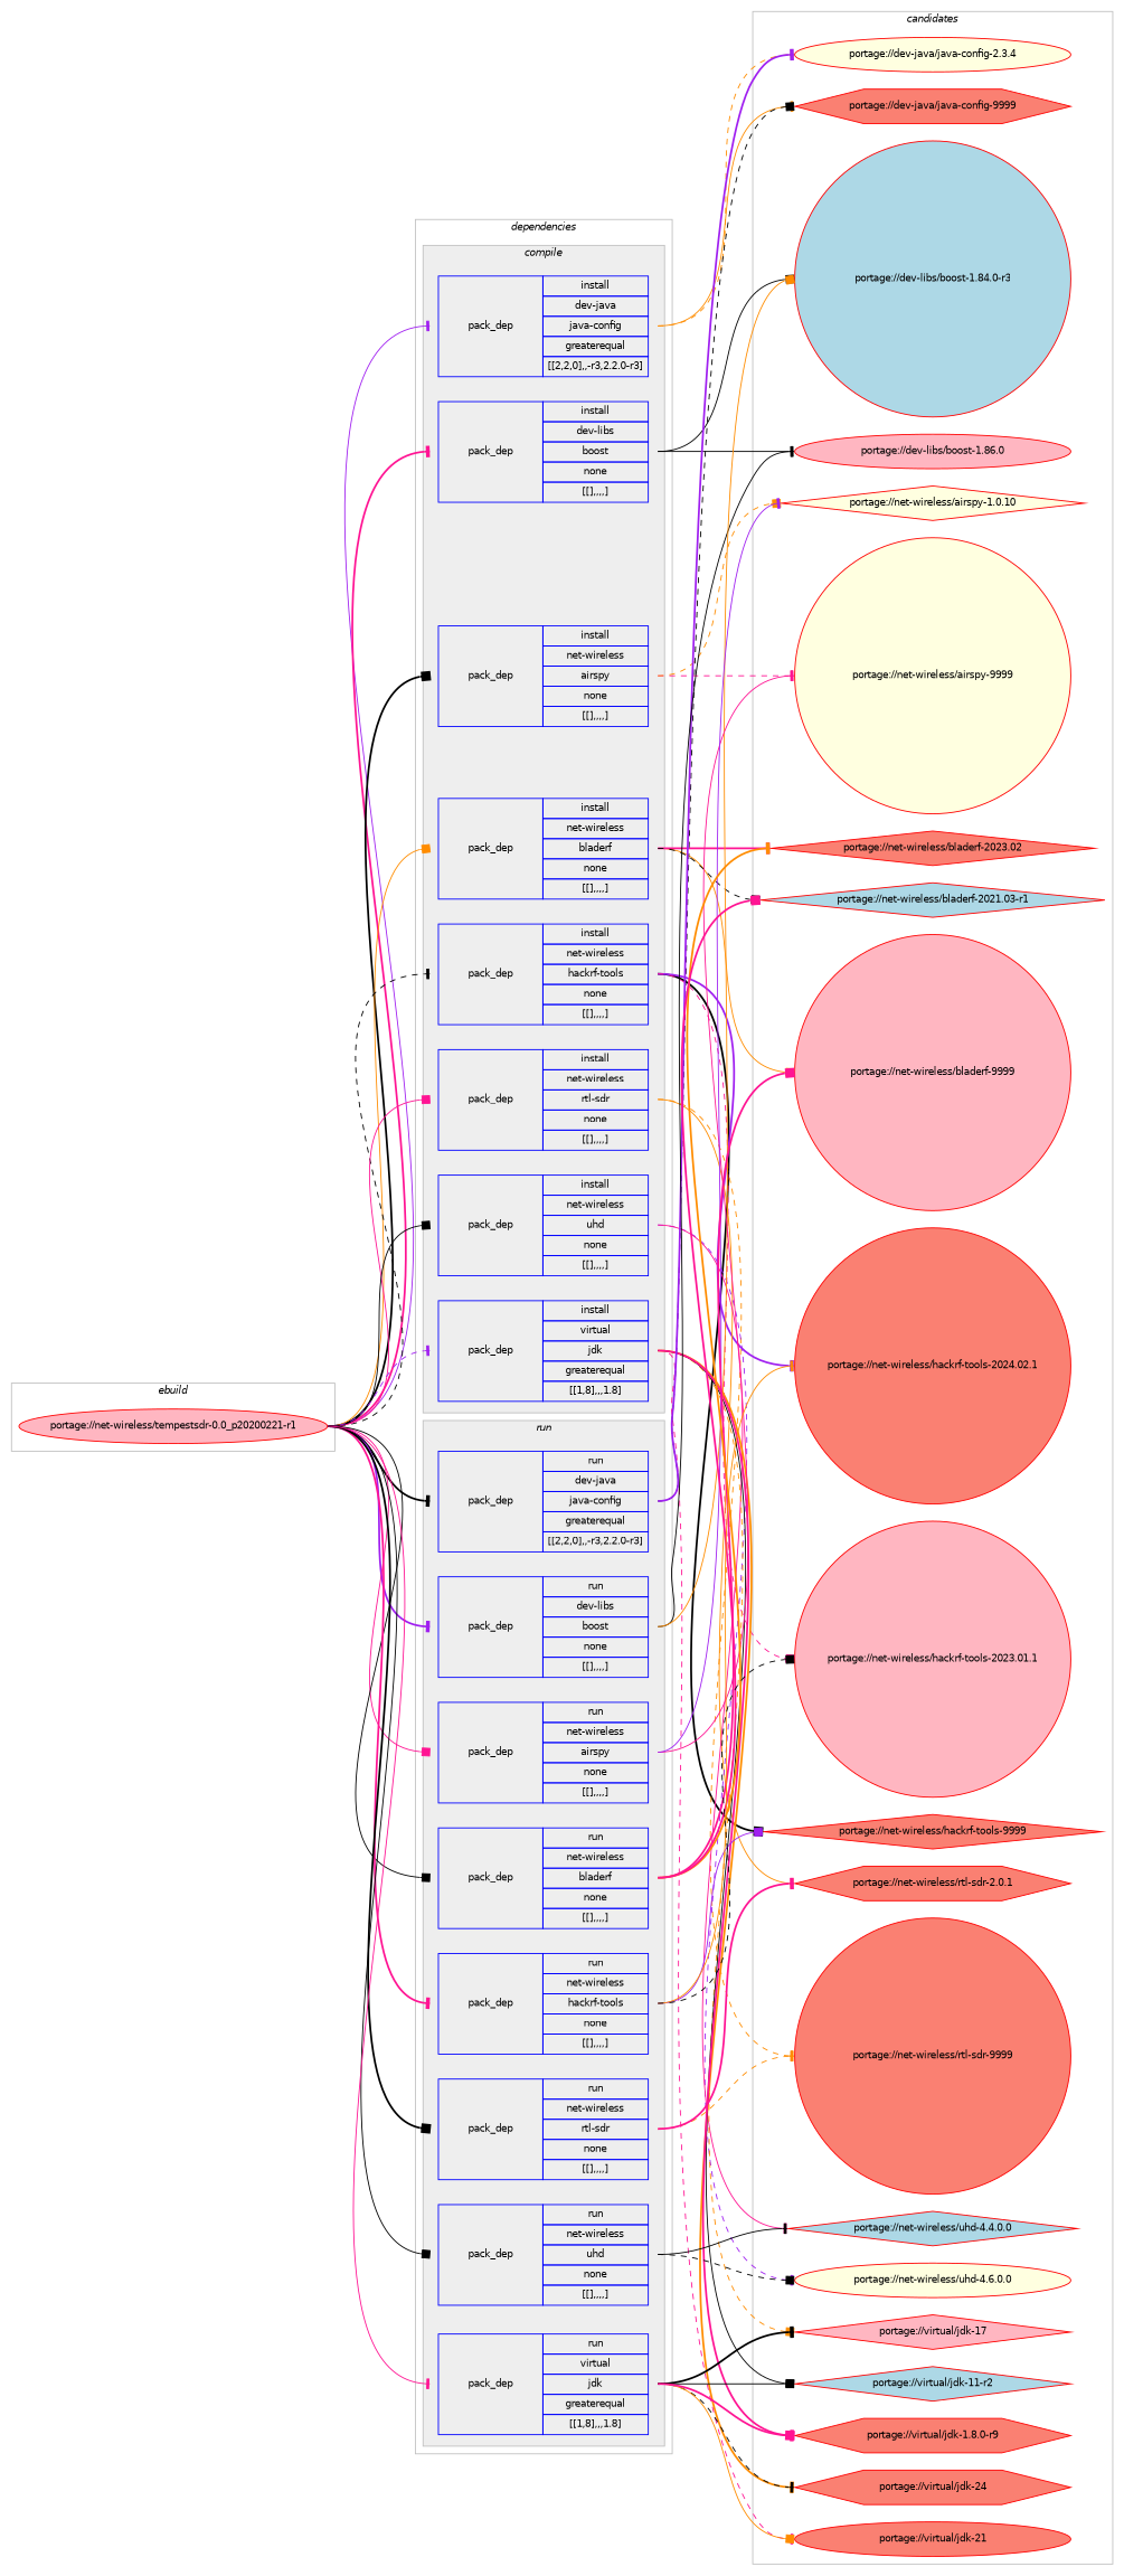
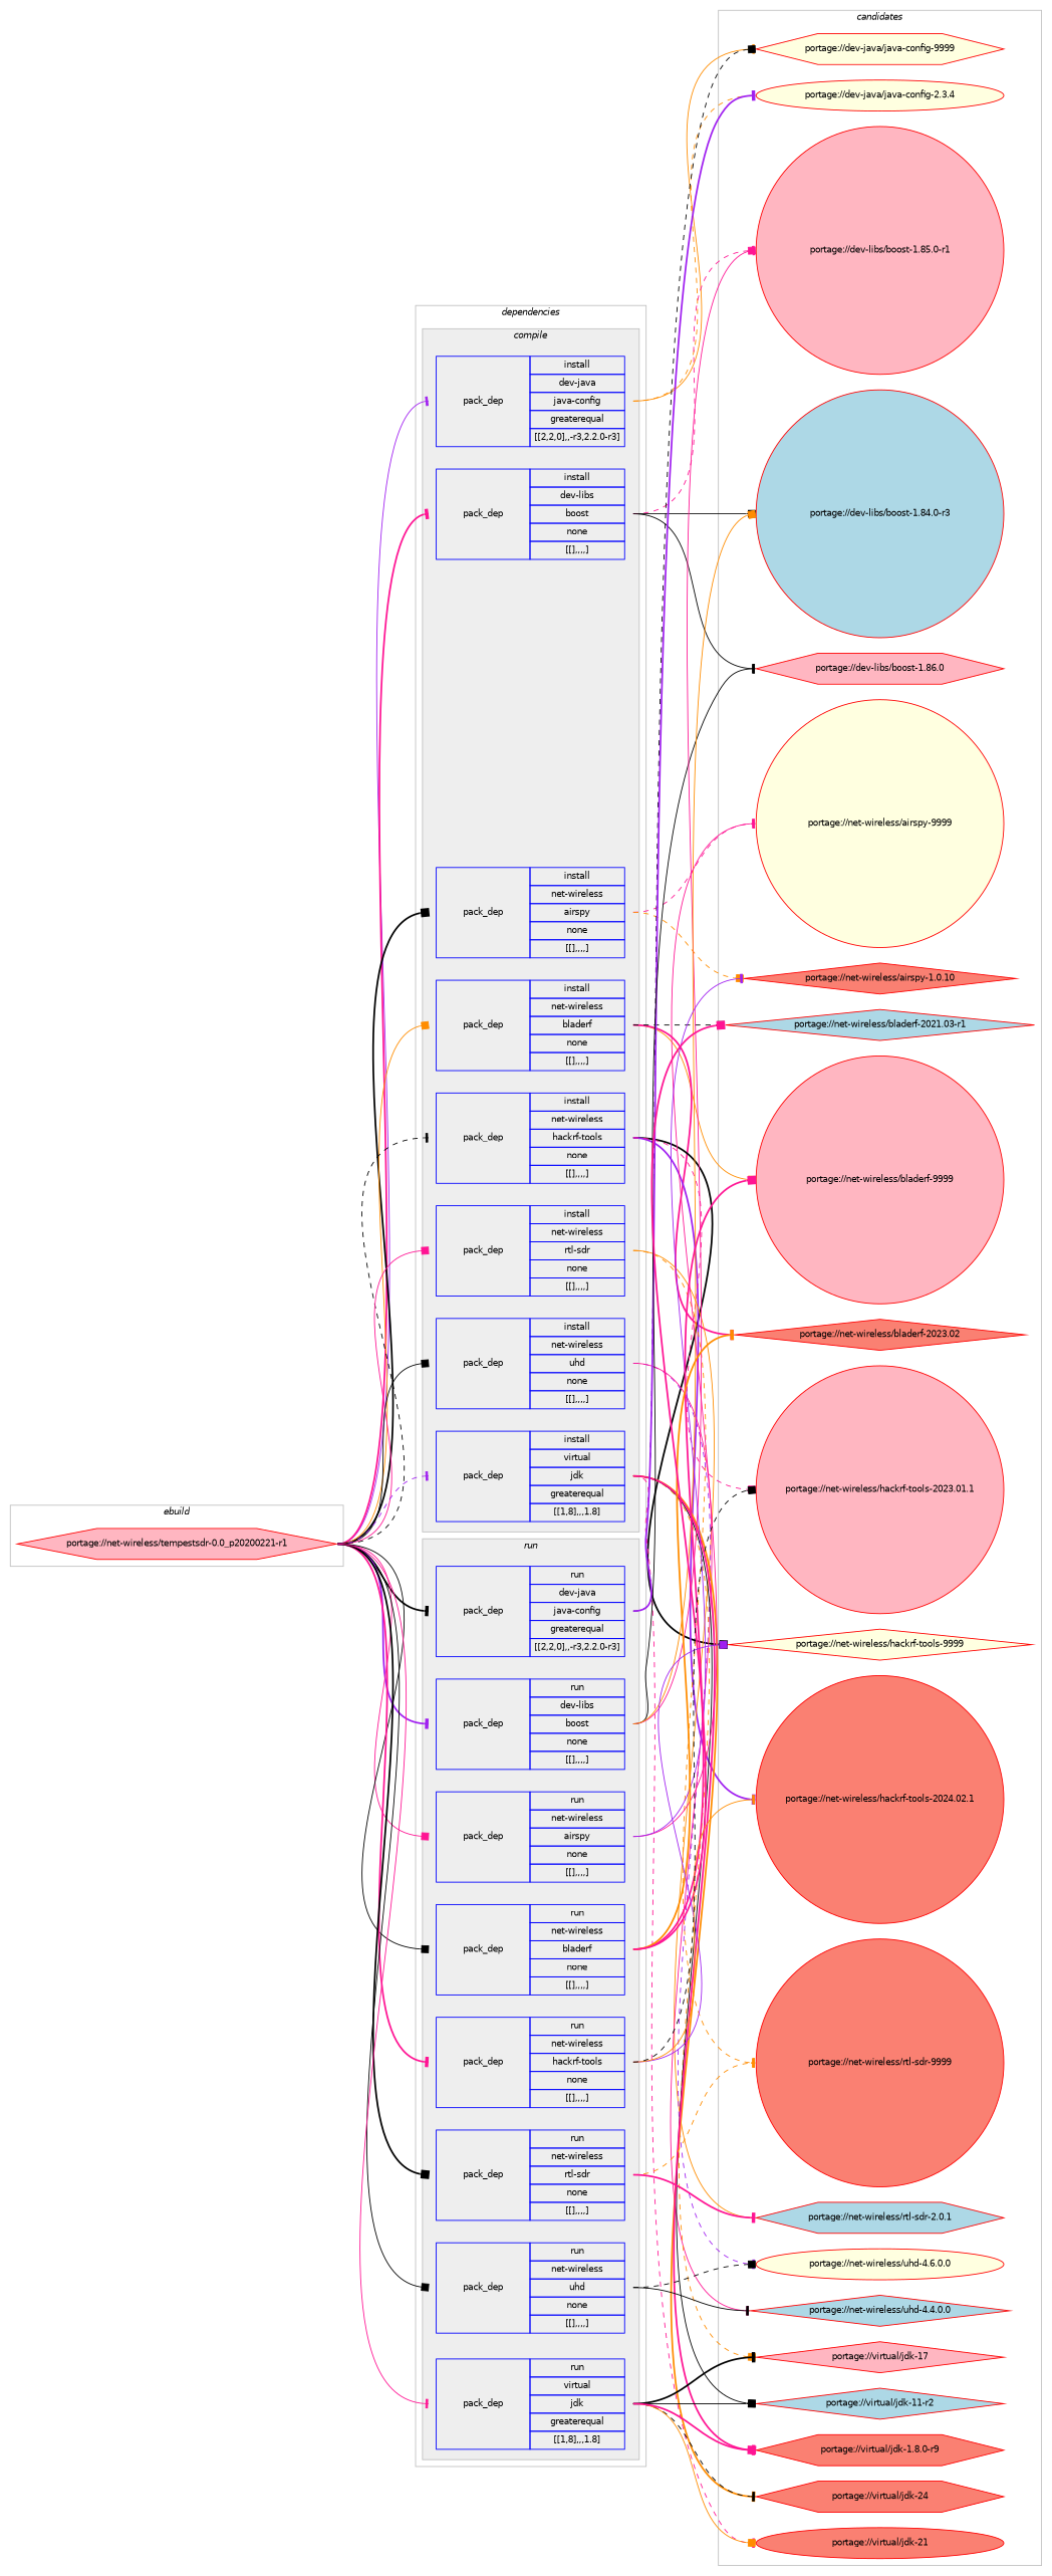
  digraph {
    compound=true
    concentrate=true
    fontname=Helvetica
    fontsize=10
    newrank=true
    rankdir=LR
    ranksep=1.5
    node [color=red fontname=Helvetica fontsize=10 shape=none style=filled]
    edge [arrowhead=tee color=black headport=w style=solid tailport=e weight=100]
-   n1 [fillcolor=lightpink label="portage://net-wireless/tempestsdr-0.0_p20200221-r1" shape=ellipse width=4]
+   n1 [fillcolor=lightpink label="portage://net-wireless/tempestsdr-0.0_p20200221-r1" shape=hexagon width=4]
    n2 [color=blue label=<<TABLE BORDER="0" CELLBORDER="1" CELLSPACING="0" CELLPADDING="4" WIDTH="220"><TR><TD ROWSPAN="6" CELLPADDING="30">pack_dep</TD></TR><TR><TD WIDTH="110">install</TD></TR><TR><TD>dev-java</TD></TR><TR><TD>java-config</TD></TR><TR><TD>greaterequal</TD></TR><TR><TD>[[2,2,0],,-r3,2.2.0-r3]</TD></TR></TABLE>> style=""]
    n3 [color=blue label=<<TABLE BORDER="0" CELLBORDER="1" CELLSPACING="0" CELLPADDING="4" WIDTH="220"><TR><TD ROWSPAN="6" CELLPADDING="30">pack_dep</TD></TR><TR><TD WIDTH="110">install</TD></TR><TR><TD>dev-libs</TD></TR><TR><TD>boost</TD></TR><TR><TD>none</TD></TR><TR><TD>[[],,,,]</TD></TR></TABLE>> style=""]
    n4 [color=blue label=<<TABLE BORDER="0" CELLBORDER="1" CELLSPACING="0" CELLPADDING="4" WIDTH="220"><TR><TD ROWSPAN="6" CELLPADDING="30">pack_dep</TD></TR><TR><TD WIDTH="110">install</TD></TR><TR><TD>net-wireless</TD></TR><TR><TD>airspy</TD></TR><TR><TD>none</TD></TR><TR><TD>[[],,,,]</TD></TR></TABLE>> style=""]
    n5 [color=blue label=<<TABLE BORDER="0" CELLBORDER="1" CELLSPACING="0" CELLPADDING="4" WIDTH="220"><TR><TD ROWSPAN="6" CELLPADDING="30">pack_dep</TD></TR><TR><TD WIDTH="110">install</TD></TR><TR><TD>net-wireless</TD></TR><TR><TD>bladerf</TD></TR><TR><TD>none</TD></TR><TR><TD>[[],,,,]</TD></TR></TABLE>> style=""]
    n6 [color=blue label=<<TABLE BORDER="0" CELLBORDER="1" CELLSPACING="0" CELLPADDING="4" WIDTH="220"><TR><TD ROWSPAN="6" CELLPADDING="30">pack_dep</TD></TR><TR><TD WIDTH="110">install</TD></TR><TR><TD>net-wireless</TD></TR><TR><TD>hackrf-tools</TD></TR><TR><TD>none</TD></TR><TR><TD>[[],,,,]</TD></TR></TABLE>> style=""]
    n7 [color=blue label=<<TABLE BORDER="0" CELLBORDER="1" CELLSPACING="0" CELLPADDING="4" WIDTH="220"><TR><TD ROWSPAN="6" CELLPADDING="30">pack_dep</TD></TR><TR><TD WIDTH="110">install</TD></TR><TR><TD>net-wireless</TD></TR><TR><TD>rtl-sdr</TD></TR><TR><TD>none</TD></TR><TR><TD>[[],,,,]</TD></TR></TABLE>> style=""]
    n8 [color=blue label=<<TABLE BORDER="0" CELLBORDER="1" CELLSPACING="0" CELLPADDING="4" WIDTH="220"><TR><TD ROWSPAN="6" CELLPADDING="30">pack_dep</TD></TR><TR><TD WIDTH="110">install</TD></TR><TR><TD>net-wireless</TD></TR><TR><TD>uhd</TD></TR><TR><TD>none</TD></TR><TR><TD>[[],,,,]</TD></TR></TABLE>> style=""]
    n9 [color=blue label=<<TABLE BORDER="0" CELLBORDER="1" CELLSPACING="0" CELLPADDING="4" WIDTH="220"><TR><TD ROWSPAN="6" CELLPADDING="30">pack_dep</TD></TR><TR><TD WIDTH="110">install</TD></TR><TR><TD>virtual</TD></TR><TR><TD>jdk</TD></TR><TR><TD>greaterequal</TD></TR><TR><TD>[[1,8],,,1.8]</TD></TR></TABLE>> style=""]
    n10 [color=blue label=<<TABLE BORDER="0" CELLBORDER="1" CELLSPACING="0" CELLPADDING="4" WIDTH="220"><TR><TD ROWSPAN="6" CELLPADDING="30">pack_dep</TD></TR><TR><TD WIDTH="110">run</TD></TR><TR><TD>dev-java</TD></TR><TR><TD>java-config</TD></TR><TR><TD>greaterequal</TD></TR><TR><TD>[[2,2,0],,-r3,2.2.0-r3]</TD></TR></TABLE>> style=""]
    n11 [color=blue label=<<TABLE BORDER="0" CELLBORDER="1" CELLSPACING="0" CELLPADDING="4" WIDTH="220"><TR><TD ROWSPAN="6" CELLPADDING="30">pack_dep</TD></TR><TR><TD WIDTH="110">run</TD></TR><TR><TD>dev-libs</TD></TR><TR><TD>boost</TD></TR><TR><TD>none</TD></TR><TR><TD>[[],,,,]</TD></TR></TABLE>> style=""]
    n12 [color=blue label=<<TABLE BORDER="0" CELLBORDER="1" CELLSPACING="0" CELLPADDING="4" WIDTH="220"><TR><TD ROWSPAN="6" CELLPADDING="30">pack_dep</TD></TR><TR><TD WIDTH="110">run</TD></TR><TR><TD>net-wireless</TD></TR><TR><TD>airspy</TD></TR><TR><TD>none</TD></TR><TR><TD>[[],,,,]</TD></TR></TABLE>> style=""]
    n13 [color=blue label=<<TABLE BORDER="0" CELLBORDER="1" CELLSPACING="0" CELLPADDING="4" WIDTH="220"><TR><TD ROWSPAN="6" CELLPADDING="30">pack_dep</TD></TR><TR><TD WIDTH="110">run</TD></TR><TR><TD>net-wireless</TD></TR><TR><TD>bladerf</TD></TR><TR><TD>none</TD></TR><TR><TD>[[],,,,]</TD></TR></TABLE>> style=""]
    n14 [color=blue label=<<TABLE BORDER="0" CELLBORDER="1" CELLSPACING="0" CELLPADDING="4" WIDTH="220"><TR><TD ROWSPAN="6" CELLPADDING="30">pack_dep</TD></TR><TR><TD WIDTH="110">run</TD></TR><TR><TD>net-wireless</TD></TR><TR><TD>hackrf-tools</TD></TR><TR><TD>none</TD></TR><TR><TD>[[],,,,]</TD></TR></TABLE>> style=""]
    n15 [color=blue label=<<TABLE BORDER="0" CELLBORDER="1" CELLSPACING="0" CELLPADDING="4" WIDTH="220"><TR><TD ROWSPAN="6" CELLPADDING="30">pack_dep</TD></TR><TR><TD WIDTH="110">run</TD></TR><TR><TD>net-wireless</TD></TR><TR><TD>rtl-sdr</TD></TR><TR><TD>none</TD></TR><TR><TD>[[],,,,]</TD></TR></TABLE>> style=""]
    n16 [color=blue label=<<TABLE BORDER="0" CELLBORDER="1" CELLSPACING="0" CELLPADDING="4" WIDTH="220"><TR><TD ROWSPAN="6" CELLPADDING="30">pack_dep</TD></TR><TR><TD WIDTH="110">run</TD></TR><TR><TD>net-wireless</TD></TR><TR><TD>uhd</TD></TR><TR><TD>none</TD></TR><TR><TD>[[],,,,]</TD></TR></TABLE>> style=""]
    n17 [color=blue label=<<TABLE BORDER="0" CELLBORDER="1" CELLSPACING="0" CELLPADDING="4" WIDTH="220"><TR><TD ROWSPAN="6" CELLPADDING="30">pack_dep</TD></TR><TR><TD WIDTH="110">run</TD></TR><TR><TD>virtual</TD></TR><TR><TD>jdk</TD></TR><TR><TD>greaterequal</TD></TR><TR><TD>[[1,8],,,1.8]</TD></TR></TABLE>> style=""]
-   n18 [fillcolor=lightpink label="portage://dev-libs/boost-1.86.0" shape=ellipse width=4]
+   n18 [fillcolor=lightpink label="portage://dev-libs/boost-1.86.0" shape=hexagon width=4]
+   n19 [fillcolor=lightpink label="portage://dev-libs/boost-1.85.0-r1" shape=circle width=4]
    n20 [fillcolor=lightblue label="portage://dev-libs/boost-1.84.0-r3" shape=circle width=4]
-   n21 [fillcolor=salmon label="portage://dev-java/java-config-9999" shape=hexagon width=4]
+   n21 [fillcolor=lightyellow label="portage://dev-java/java-config-9999" shape=hexagon width=4]
    n22 [fillcolor=lightyellow label="portage://dev-java/java-config-2.3.4" shape=ellipse width=4]
    n23 [fillcolor=lightyellow label="portage://net-wireless/airspy-9999" shape=circle width=4]
-   n24 [fillcolor=lightyellow label="portage://net-wireless/airspy-1.0.10" shape=diamond width=4]
+   n24 [fillcolor=salmon label="portage://net-wireless/airspy-1.0.10" shape=diamond width=4]
    n25 [fillcolor=lightpink label="portage://net-wireless/bladerf-9999" shape=circle width=4]
    n26 [fillcolor=salmon label="portage://net-wireless/bladerf-2023.02" shape=diamond width=4]
    n27 [fillcolor=lightblue label="portage://net-wireless/bladerf-2021.03-r1" shape=diamond width=4]
-   n28 [fillcolor=salmon label="portage://net-wireless/hackrf-tools-9999" shape=diamond width=4]
+   n28 [fillcolor=lightyellow label="portage://net-wireless/hackrf-tools-9999" shape=diamond width=4]
    n29 [fillcolor=salmon label="portage://net-wireless/hackrf-tools-2024.02.1" shape=circle width=4]
    n30 [fillcolor=lightpink label="portage://net-wireless/hackrf-tools-2023.01.1" shape=circle width=4]
    n31 [fillcolor=salmon label="portage://net-wireless/rtl-sdr-9999" shape=circle width=4]
-   n32 [fillcolor=salmon label="portage://net-wireless/rtl-sdr-2.0.1" shape=hexagon width=4]
+   n32 [fillcolor=lightblue label="portage://net-wireless/rtl-sdr-2.0.1" shape=hexagon width=4]
    n33 [fillcolor=lightyellow label="portage://net-wireless/uhd-4.6.0.0" shape=ellipse width=4]
    n34 [fillcolor=lightblue label="portage://net-wireless/uhd-4.4.0.0" shape=diamond width=4]
    n35 [fillcolor=salmon label="portage://virtual/jdk-24" shape=hexagon width=4]
    n36 [fillcolor=salmon label="portage://virtual/jdk-21" shape=ellipse width=4]
    n37 [fillcolor=lightpink label="portage://virtual/jdk-17" shape=diamond width=4]
    n38 [fillcolor=lightblue label="portage://virtual/jdk-11-r2" shape=diamond width=4]
    n39 [fillcolor=salmon label="portage://virtual/jdk-1.8.0-r9" shape=hexagon width=4]
    subgraph cluster_1 {
      color=gray
      label=<<i>dependencies</i>>
      subgraph cluster_2 {
        color=gray
        fillcolor="#eeeeee"
        label=<<i>compile</i>>
        style=filled
        subgraph sub_3 {
          color=gray
          fillcolor="#eeeeee"
          label=<<i>compile</i>>
          style=filled
          n2
        }
        subgraph sub_4 {
          color=gray
          fillcolor="#eeeeee"
          label=<<i>compile</i>>
          style=filled
          n3
        }
        subgraph sub_5 {
          color=gray
          fillcolor="#eeeeee"
          label=<<i>compile</i>>
          style=filled
          n4
        }
        subgraph sub_6 {
          color=gray
          fillcolor="#eeeeee"
          label=<<i>compile</i>>
          style=filled
          n5
        }
        subgraph sub_7 {
          color=gray
          fillcolor="#eeeeee"
          label=<<i>compile</i>>
          style=filled
          n6
        }
        subgraph sub_8 {
          color=gray
          fillcolor="#eeeeee"
          label=<<i>compile</i>>
          style=filled
          n7
        }
        subgraph sub_9 {
          color=gray
          fillcolor="#eeeeee"
          label=<<i>compile</i>>
          style=filled
          n8
        }
        subgraph sub_10 {
          color=gray
          fillcolor="#eeeeee"
          label=<<i>compile</i>>
          style=filled
          n9
        }
      }
      subgraph cluster_11 {
        color=gray
        fillcolor="#eeeeee"
        label=<<i>compile and run</i>>
        style=filled
      }
      subgraph cluster_12 {
        color=gray
        fillcolor="#eeeeee"
        label=<<i>run</i>>
        style=filled
        subgraph sub_13 {
          color=gray
          fillcolor="#eeeeee"
          label=<<i>run</i>>
          style=filled
          n10
        }
        subgraph sub_14 {
          color=gray
          fillcolor="#eeeeee"
          label=<<i>run</i>>
          style=filled
          n11
        }
        subgraph sub_15 {
          color=gray
          fillcolor="#eeeeee"
          label=<<i>run</i>>
          style=filled
          n12
        }
        subgraph sub_16 {
          color=gray
          fillcolor="#eeeeee"
          label=<<i>run</i>>
          style=filled
          n13
        }
        subgraph sub_17 {
          color=gray
          fillcolor="#eeeeee"
          label=<<i>run</i>>
          style=filled
          n14
        }
        subgraph sub_18 {
          color=gray
          fillcolor="#eeeeee"
          label=<<i>run</i>>
          style=filled
          n15
        }
        subgraph sub_19 {
          color=gray
          fillcolor="#eeeeee"
          label=<<i>run</i>>
          style=filled
          n16
        }
        subgraph sub_20 {
          color=gray
          fillcolor="#eeeeee"
          label=<<i>run</i>>
          style=filled
          n17
        }
      }
    }
    subgraph cluster_21 {
      color=gray
      label=<<i>ebuild</i>>
      n1
    }
    subgraph cluster_22 {
      color=gray
      label=<<i>candidates</i>>
      rank=same
      subgraph sub_23 {
        color=black
        label=<<i>candidates</i>>
        nodesep=1
        rank=same
        n18
+       n19
        n20
      }
      subgraph sub_24 {
        color=black
        label=<<i>candidates</i>>
        nodesep=1
        rank=same
        n21
        n22
      }
      subgraph sub_25 {
        color=black
        label=<<i>candidates</i>>
        nodesep=1
        rank=same
        n23
        n24
      }
      subgraph sub_26 {
        color=black
        label=<<i>candidates</i>>
        nodesep=1
        rank=same
        n25
        n26
        n27
      }
      subgraph sub_27 {
        color=black
        label=<<i>candidates</i>>
        nodesep=1
        rank=same
        n28
        n29
        n30
      }
      subgraph sub_28 {
        color=black
        label=<<i>candidates</i>>
        nodesep=1
        rank=same
        n31
        n32
      }
      subgraph sub_29 {
        color=black
        label=<<i>candidates</i>>
        nodesep=1
        rank=same
        n33
        n34
      }
      subgraph sub_30 {
        color=black
        label=<<i>candidates</i>>
        nodesep=1
        rank=same
        n21
        n22
      }
      subgraph sub_31 {
        color=black
        label=<<i>candidates</i>>
        nodesep=1
        rank=same
        n35
        n36
        n37
        n38
        n39
      }
      subgraph sub_32 {
        color=black
        label=<<i>candidates</i>>
        nodesep=1
        rank=same
        n18
+       n19
        n20
      }
      subgraph sub_33 {
        color=black
        label=<<i>candidates</i>>
        nodesep=1
        rank=same
        n23
        n24
      }
      subgraph sub_34 {
        color=black
        label=<<i>candidates</i>>
        nodesep=1
        rank=same
        n25
        n26
        n27
      }
      subgraph sub_35 {
        color=black
        label=<<i>candidates</i>>
        nodesep=1
        rank=same
        n28
        n29
        n30
      }
      subgraph sub_36 {
        color=black
        label=<<i>candidates</i>>
        nodesep=1
        rank=same
        n31
        n32
      }
      subgraph sub_37 {
        color=black
        label=<<i>candidates</i>>
        nodesep=1
        rank=same
        n33
        n34
      }
      subgraph sub_38 {
        color=black
        label=<<i>candidates</i>>
        nodesep=1
        rank=same
        n35
        n36
        n37
        n38
        n39
      }
    }
    n1 -> n2 [color=purple weight=20]
    n1 -> n3 [color=deeppink style=bold weight=20]
    n1 -> n4 [arrowhead=box style=bold weight=20]
    n1 -> n5 [arrowhead=box color=darkorange weight=20]
    n1 -> n6 [style=dashed weight=20]
    n1 -> n7 [arrowhead=box color=deeppink weight=20]
    n1 -> n8 [arrowhead=box weight=20]
    n1 -> n9 [color=purple style=dashed weight=20]
    n1 -> n10 [style=bold weight=20]
    n1 -> n11 [color=purple style=bold weight=20]
    n1 -> n12 [arrowhead=box color=deeppink weight=20]
    n1 -> n13 [arrowhead=box weight=20]
    n1 -> n14 [color=deeppink style=bold weight=20]
    n1 -> n15 [arrowhead=box style=bold weight=20]
    n1 -> n16 [arrowhead=box weight=20]
    n1 -> n17 [color=deeppink weight=20]
    n2 -> n21 [color=darkorange]
    n2 -> n22 [color=darkorange style=dashed]
    n3 -> n18
+   n3 -> n19 [arrowhead=box color=deeppink style=dashed]
    n3 -> n20 [arrowhead=box]
    n4 -> n23 [color=deeppink style=dashed]
    n4 -> n24 [arrowhead=box color=darkorange style=dashed]
    n5 -> n25 [arrowhead=box color=darkorange]
    n5 -> n26 [color=deeppink style=bold]
    n5 -> n27 [arrowhead=box style=dashed]
    n6 -> n28 [arrowhead=box style=bold]
    n6 -> n29 [color=purple style=bold]
    n6 -> n30 [arrowhead=box color=deeppink style=dashed]
    n7 -> n31 [color=darkorange style=dashed]
    n7 -> n32 [color=darkorange]
    n8 -> n33 [color=purple style=dashed]
    n8 -> n34 [color=deeppink]
    n9 -> n35 [color=darkorange style=bold]
    n9 -> n36 [color=deeppink style=dashed]
    n9 -> n37 [arrowhead=box color=darkorange style=dashed]
    n9 -> n38 [arrowhead=box]
    n9 -> n39 [color=deeppink style=bold]
    n10 -> n21 [arrowhead=box style=dashed]
    n10 -> n22 [color=purple style=bold]
    n11 -> n18
+   n11 -> n19 [color=deeppink]
    n11 -> n20 [arrowhead=box color=darkorange]
    n12 -> n23 [color=deeppink]
    n12 -> n24 [color=purple]
    n13 -> n25 [arrowhead=box color=deeppink style=bold]
    n13 -> n26 [color=darkorange style=bold]
    n13 -> n27 [arrowhead=box color=deeppink style=bold]
    n14 -> n28 [arrowhead=box color=purple]
    n14 -> n29 [color=darkorange]
    n14 -> n30 [arrowhead=box style=dashed]
    n15 -> n31 [color=darkorange style=dashed]
    n15 -> n32 [color=deeppink style=bold]
    n16 -> n33 [arrowhead=box style=dashed]
    n16 -> n34
    n17 -> n35 [style=dashed]
    n17 -> n36 [arrowhead=box color=darkorange]
    n17 -> n37 [style=bold]
    n17 -> n38 [arrowhead=box]
    n17 -> n39 [arrowhead=box color=deeppink style=bold]
  }
